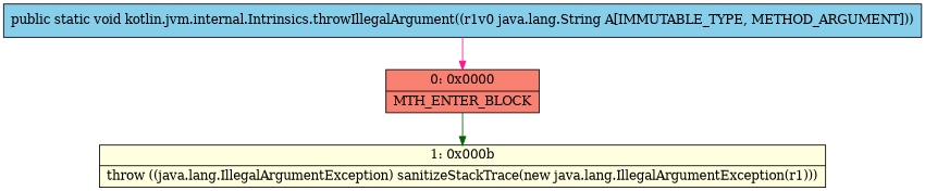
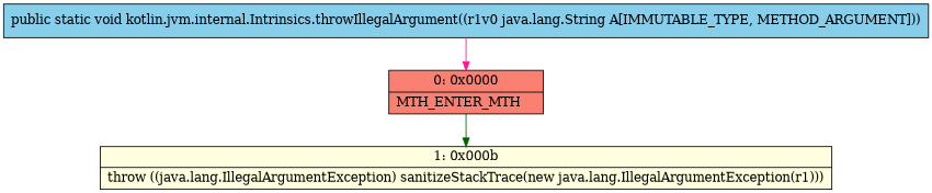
  digraph {
    node [shape=record style=filled]
-   n1 [label="{0\:\ 0x0000|MTH_ENTER_BLOCK\l}" fillcolor=salmon]
+   n1 [label="{0\:\ 0x0000|MTH_ENTER_MTH\l}" fillcolor=salmon]
    n2 [label="{1\:\ 0x000b|throw ((java.lang.IllegalArgumentException) sanitizeStackTrace(new java.lang.IllegalArgumentException(r1)))\l}" fillcolor=lightyellow]
    n3 [label="{public static void kotlin.jvm.internal.Intrinsics.throwIllegalArgument((r1v0 java.lang.String A[IMMUTABLE_TYPE, METHOD_ARGUMENT])) }" fillcolor=skyblue]
    n1 -> n2 [color=darkgreen]
    n3 -> n1 [color=deeppink]
  }
